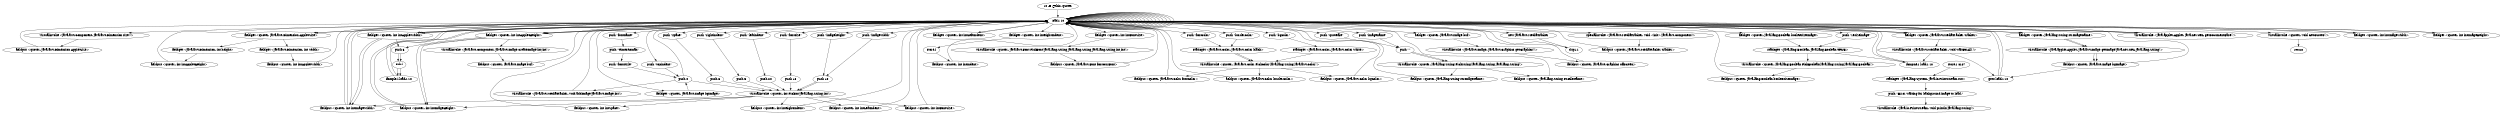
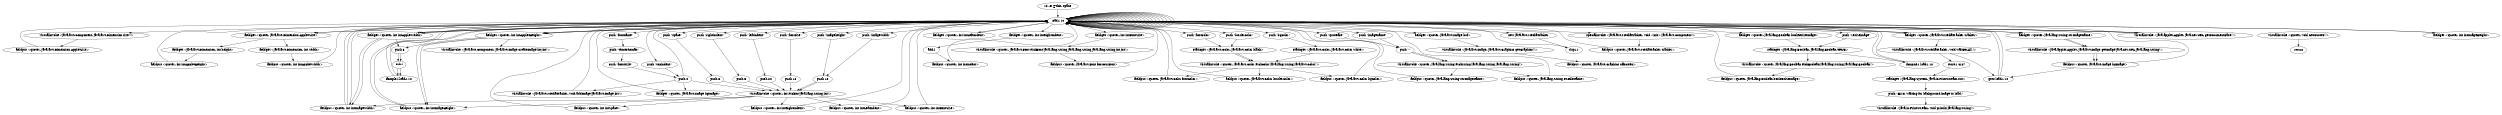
  digraph {
-   "r0 := @this: quoter"
+   "r0 := @this: quoter" [label="r0 := @this: space"]
    "load.r r0"
    "virtualinvoke <java.awt.Component: java.awt.Dimension size()>"
    "fieldget <quoter: java.awt.Dimension AppletSize>"
    "push \"space\""
    "push \"rightindent\""
    "push \"leftindent\""
    "push \"topindent\""
    "fieldget <quoter: int intLeftIndent>"
    "fieldget <quoter: int intRightIndent>"
    "push \"fontsize\""
    "push \"fontname\""
    "fieldget <quoter: int intFontSize>"
    "push \"fontcolor\""
    "push \"bordercolor\""
    "push \"bgcolor\""
    "push \"imagename\""
    "fieldget <quoter: int intAppletWidth>"
    "fieldget <quoter: int intAppletHeight>"
    "fieldget <quoter: java.awt.Image buf>"
    "new java.awt.MediaTracker"
    "specialinvoke <java.awt.MediaTracker: void <init>(java.awt.Component)>"
    "push \"resizeimage\""
    "fieldget <quoter: java.lang.Boolean boolResizeImage>"
    "virtualinvoke <java.applet.Applet: java.net.URL getDocumentBase()>"
    "fieldget <quoter: java.lang.String strImageName>"
    "fieldget <quoter: java.awt.MediaTracker tracker>"
    "fieldget <quoter: java.awt.Image bgImage>"
    "push \"quotefile\""
    "virtualinvoke <quoter: void GetQuotes()>"
    "push \"imagewidth\""
    "push \"imageheight\""
-   "fieldget <quoter: int intImageWidth>"
    "fieldget <quoter: int intImageHeight>"
    "fieldput <quoter: java.awt.Dimension AppletSize>"
    "fieldget <java.awt.Dimension: int width>"
    "fieldget <java.awt.Dimension: int height>"
    "push 3"
    "push 5"
    "push 20"
    "push 0"
-   "add.i" [label="store.i"]
+   "add.i"
    "push 18"
    "push \"TimesRoman\""
    "virtualinvoke <quoter: java.awt.Font PickFont(java.lang.String,java.lang.String,java.lang.String,int,int)>"
    "staticget <java.awt.Color: java.awt.Color black>"
    "staticget <java.awt.Color: java.awt.Color white>"
    "push \"\""
    "fieldput <quoter: int intImageWidth>"
    n50 [label="push 6"]
    "fieldput <quoter: int intImageHeight>"
    "virtualinvoke <java.awt.Component: java.awt.Image createImage(int,int)>"
    "virtualinvoke <java.awt.Image: java.awt.Graphics getGraphics()>"
    "dup1.r"
    "fieldput <quoter: java.awt.MediaTracker tracker>"
    "staticget <java.lang.Boolean: java.lang.Boolean TRUE>"
    "virtualinvoke <java.applet.Applet: java.awt.Image getImage(java.net.URL,java.lang.String)>"
    "virtualinvoke <java.awt.MediaTracker: void waitForAll()>"
    return
    "push 10"
    "fieldput <quoter: int intAppletWidth>"
    "fieldput <quoter: int intAppletHeight>"
    "virtualinvoke <quoter: int PickInt(java.lang.String,int)>"
    "fieldput <quoter: int intSpace>"
    "fieldput <quoter: int intRightIndent>"
    "fieldput <quoter: int intLeftIndent>"
    "fieldput <quoter: int intFontSize>"
    "virtualinvoke <java.awt.MediaTracker: void addImage(java.awt.Image,int)>"
    "fieldput <quoter: int intIndent>"
    "push \"fontstyle\""
    "fieldput <quoter: java.awt.Font fontOurFont>"
    "virtualinvoke <quoter: java.awt.Color PickColor(java.lang.String,java.awt.Color)>"
    "fieldput <quoter: java.awt.Color fontColor>"
    "fieldput <quoter: java.awt.Color borderColor>"
    "fieldput <quoter: java.awt.Color bgColor>"
    "virtualinvoke <quoter: java.lang.String PickString(java.lang.String,java.lang.String)>"
    "fieldput <quoter: java.lang.String strImageName>"
    "fieldput <quoter: java.lang.String strFileName>"
    "sub.i"
-   "fieldput <quoter: java.awt.Image buf>"
    "fieldput <quoter: java.awt.Graphics offscreen>"
    "virtualinvoke <quoter: java.lang.Boolean PickBoolean(java.lang.String,java.lang.Boolean)>"
    "ifcmpne.r load.r r0"
    "fieldput <quoter: java.lang.Boolean boolResizeImage>"
    "fieldput <quoter: java.awt.Image bgImage>"
    "goto load.r r0"
    "store.r $r27"
    "staticget <java.lang.System: java.io.PrintStream out>"
    "push \"Error waiting for background image to load.\""
    "virtualinvoke <java.io.PrintStream: void println(java.lang.String)>"
    "ifcmple.i load.r r0"
    "r0 := @this: quoter" -> "load.r r0"
    "load.r r0" -> "load.r r0"
    "load.r r0" -> "load.r r0"
    "load.r r0" -> "load.r r0"
    "load.r r0" -> "load.r r0"
    "load.r r0" -> "load.r r0"
    "load.r r0" -> "load.r r0"
    "load.r r0" -> "load.r r0"
    "load.r r0" -> "load.r r0"
    "load.r r0" -> "load.r r0"
    "load.r r0" -> "load.r r0"
    "load.r r0" -> "load.r r0"
    "load.r r0" -> "load.r r0"
    "load.r r0" -> "load.r r0"
    "load.r r0" -> "load.r r0"
    "load.r r0" -> "load.r r0"
    "load.r r0" -> "load.r r0"
    "load.r r0" -> "load.r r0"
    "load.r r0" -> "load.r r0"
    "load.r r0" -> "load.r r0"
    "load.r r0" -> "load.r r0"
    "load.r r0" -> "load.r r0"
    "load.r r0" -> "load.r r0"
    "load.r r0" -> "load.r r0"
    "load.r r0" -> "load.r r0"
    "load.r r0" -> "load.r r0"
    "load.r r0" -> "load.r r0"
    "load.r r0" -> "load.r r0"
    "load.r r0" -> "load.r r0"
    "load.r r0" -> "load.r r0"
    "load.r r0" -> "virtualinvoke <java.awt.Component: java.awt.Dimension size()>"
    "load.r r0" -> "fieldget <quoter: java.awt.Dimension AppletSize>"
    "load.r r0" -> "fieldget <quoter: java.awt.Dimension AppletSize>"
    "load.r r0" -> "push \"space\""
    "load.r r0" -> "push \"rightindent\""
    "load.r r0" -> "push \"leftindent\""
    "load.r r0" -> "push \"topindent\""
    "load.r r0" -> "fieldget <quoter: int intLeftIndent>"
    "load.r r0" -> "fieldget <quoter: int intRightIndent>"
    "load.r r0" -> "push \"fontsize\""
    "load.r r0" -> "push \"fontname\""
    "load.r r0" -> "fieldget <quoter: int intFontSize>"
    "load.r r0" -> "push \"fontcolor\""
    "load.r r0" -> "push \"bordercolor\""
    "load.r r0" -> "push \"bgcolor\""
    "load.r r0" -> "push \"imagename\""
    "load.r r0" -> "fieldget <quoter: int intAppletWidth>"
    "load.r r0" -> "fieldget <quoter: int intAppletWidth>"
    "load.r r0" -> "fieldget <quoter: int intAppletWidth>"
    "load.r r0" -> "fieldget <quoter: int intAppletWidth>"
    "load.r r0" -> "fieldget <quoter: int intAppletHeight>"
    "load.r r0" -> "fieldget <quoter: int intAppletHeight>"
    "load.r r0" -> "fieldget <quoter: int intAppletHeight>"
    "load.r r0" -> "fieldget <quoter: int intAppletHeight>"
    "load.r r0" -> "fieldget <quoter: java.awt.Image buf>"
    "load.r r0" -> "new java.awt.MediaTracker"
    "load.r r0" -> "specialinvoke <java.awt.MediaTracker: void <init>(java.awt.Component)>"
    "load.r r0" -> "push \"resizeimage\""
    "load.r r0" -> "fieldget <quoter: java.lang.Boolean boolResizeImage>"
    "load.r r0" -> "virtualinvoke <java.applet.Applet: java.net.URL getDocumentBase()>"
    "load.r r0" -> "virtualinvoke <java.applet.Applet: java.net.URL getDocumentBase()>"
    "load.r r0" -> "fieldget <quoter: java.lang.String strImageName>"
    "load.r r0" -> "fieldget <quoter: java.lang.String strImageName>"
    "load.r r0" -> "fieldget <quoter: java.awt.MediaTracker tracker>"
    "load.r r0" -> "fieldget <quoter: java.awt.MediaTracker tracker>"
    "load.r r0" -> "fieldget <quoter: java.awt.Image bgImage>"
    "load.r r0" -> "push \"quotefile\""
-   "load.r r0" -> "virtualinvoke <quoter: void GetQuotes()>"
    "load.r r0" -> "push \"imagewidth\""
    "load.r r0" -> "push \"imageheight\""
-   "load.r r0" -> "fieldget <quoter: int intImageWidth>"
    "load.r r0" -> "fieldget <quoter: int intImageHeight>"
    "virtualinvoke <java.awt.Component: java.awt.Dimension size()>" -> "fieldput <quoter: java.awt.Dimension AppletSize>"
    "fieldget <quoter: java.awt.Dimension AppletSize>" -> "fieldget <java.awt.Dimension: int width>"
    "fieldget <quoter: java.awt.Dimension AppletSize>" -> "fieldget <java.awt.Dimension: int height>"
    "push \"space\"" -> "push 3"
    "push \"rightindent\"" -> "push 5"
    "push \"leftindent\"" -> "push 20"
    "push \"topindent\"" -> "push 0"
    "fieldget <quoter: int intLeftIndent>" -> "load.r r0"
    "fieldget <quoter: int intRightIndent>" -> "add.i"
    "push \"fontsize\"" -> "push 18"
    "push \"fontname\"" -> "push \"TimesRoman\""
    "fieldget <quoter: int intFontSize>" -> "virtualinvoke <quoter: java.awt.Font PickFont(java.lang.String,java.lang.String,java.lang.String,int,int)>"
    "push \"fontcolor\"" -> "staticget <java.awt.Color: java.awt.Color black>"
    "push \"bordercolor\"" -> "staticget <java.awt.Color: java.awt.Color black>"
    "push \"bgcolor\"" -> "staticget <java.awt.Color: java.awt.Color white>"
    "push \"imagename\"" -> "push \"\""
    "fieldget <quoter: int intAppletWidth>" -> "load.r r0"
    "fieldget <quoter: int intAppletWidth>" -> "fieldput <quoter: int intImageWidth>"
    "fieldget <quoter: int intAppletWidth>" -> "fieldput <quoter: int intImageWidth>"
    "fieldget <quoter: int intAppletWidth>" -> n50
    "fieldget <quoter: int intAppletHeight>" -> n50
    "fieldget <quoter: int intAppletHeight>" -> "fieldput <quoter: int intImageHeight>"
    "fieldget <quoter: int intAppletHeight>" -> "fieldput <quoter: int intImageHeight>"
    "fieldget <quoter: int intAppletHeight>" -> "virtualinvoke <java.awt.Component: java.awt.Image createImage(int,int)>"
    "fieldget <quoter: java.awt.Image buf>" -> "virtualinvoke <java.awt.Image: java.awt.Graphics getGraphics()>"
    "new java.awt.MediaTracker" -> "dup1.r"
    "specialinvoke <java.awt.MediaTracker: void <init>(java.awt.Component)>" -> "fieldput <quoter: java.awt.MediaTracker tracker>"
    "push \"resizeimage\"" -> "staticget <java.lang.Boolean: java.lang.Boolean TRUE>"
    "fieldget <quoter: java.lang.Boolean boolResizeImage>" -> "staticget <java.lang.Boolean: java.lang.Boolean TRUE>"
    "virtualinvoke <java.applet.Applet: java.net.URL getDocumentBase()>" -> "load.r r0"
    "virtualinvoke <java.applet.Applet: java.net.URL getDocumentBase()>" -> "load.r r0"
    "fieldget <quoter: java.lang.String strImageName>" -> "virtualinvoke <java.applet.Applet: java.awt.Image getImage(java.net.URL,java.lang.String)>"
    "fieldget <quoter: java.lang.String strImageName>" -> "virtualinvoke <java.applet.Applet: java.awt.Image getImage(java.net.URL,java.lang.String)>"
    "fieldget <quoter: java.awt.MediaTracker tracker>" -> "load.r r0"
    "fieldget <quoter: java.awt.MediaTracker tracker>" -> "virtualinvoke <java.awt.MediaTracker: void waitForAll()>"
-   "fieldget <quoter: java.awt.Image bgImage>" -> "push 0"
+   "push 0" -> "fieldget <quoter: java.awt.Image bgImage>"
    "push \"quotefile\"" -> "push \"\""
    "virtualinvoke <quoter: void GetQuotes()>" -> return
    "push \"imagewidth\"" -> "push 10"
    "push \"imageheight\"" -> "push 10"
-   "fieldget <quoter: int intImageWidth>" -> "load.r r0"
    "fieldget <quoter: int intImageHeight>" -> "load.r r0"
    "fieldput <quoter: java.awt.Dimension AppletSize>" -> "load.r r0"
    "fieldget <java.awt.Dimension: int width>" -> "fieldput <quoter: int intAppletWidth>"
    "fieldget <java.awt.Dimension: int height>" -> "fieldput <quoter: int intAppletHeight>"
    "push 3" -> "virtualinvoke <quoter: int PickInt(java.lang.String,int)>"
    "push 5" -> "virtualinvoke <quoter: int PickInt(java.lang.String,int)>"
    "push 20" -> "virtualinvoke <quoter: int PickInt(java.lang.String,int)>"
    "push 0" -> "load.r r0"
    "push 0" -> "virtualinvoke <quoter: int PickInt(java.lang.String,int)>"
    "push 0" -> "virtualinvoke <java.awt.MediaTracker: void addImage(java.awt.Image,int)>"
    "add.i" -> "fieldput <quoter: int intIndent>"
    "push 18" -> "virtualinvoke <quoter: int PickInt(java.lang.String,int)>"
    "push \"TimesRoman\"" -> "push \"fontstyle\""
    "virtualinvoke <quoter: java.awt.Font PickFont(java.lang.String,java.lang.String,java.lang.String,int,int)>" -> "fieldput <quoter: java.awt.Font fontOurFont>"
    "staticget <java.awt.Color: java.awt.Color black>" -> "virtualinvoke <quoter: java.awt.Color PickColor(java.lang.String,java.awt.Color)>"
    "staticget <java.awt.Color: java.awt.Color black>" -> "virtualinvoke <quoter: java.awt.Color PickColor(java.lang.String,java.awt.Color)>"
    "staticget <java.awt.Color: java.awt.Color white>" -> "virtualinvoke <quoter: java.awt.Color PickColor(java.lang.String,java.awt.Color)>"
    "push \"\"" -> "virtualinvoke <quoter: java.lang.String PickString(java.lang.String,java.lang.String)>"
    "push \"\"" -> "virtualinvoke <quoter: java.lang.String PickString(java.lang.String,java.lang.String)>"
    "fieldput <quoter: int intImageWidth>" -> "load.r r0"
    "fieldput <quoter: int intImageWidth>" -> "load.r r0"
    "fieldput <quoter: int intImageWidth>" -> "load.r r0"
    n50 -> "sub.i"
    n50 -> "sub.i"
    "fieldput <quoter: int intImageHeight>" -> "load.r r0"
    "fieldput <quoter: int intImageHeight>" -> "load.r r0"
-   "virtualinvoke <java.awt.Component: java.awt.Image createImage(int,int)>" -> "fieldput <quoter: java.awt.Image buf>"
    "virtualinvoke <java.awt.Image: java.awt.Graphics getGraphics()>" -> "fieldput <quoter: java.awt.Graphics offscreen>"
    "dup1.r" -> "load.r r0"
    "fieldput <quoter: java.awt.MediaTracker tracker>" -> "load.r r0"
    "staticget <java.lang.Boolean: java.lang.Boolean TRUE>" -> "virtualinvoke <quoter: java.lang.Boolean PickBoolean(java.lang.String,java.lang.Boolean)>"
    "staticget <java.lang.Boolean: java.lang.Boolean TRUE>" -> "ifcmpne.r load.r r0"
    "virtualinvoke <java.applet.Applet: java.awt.Image getImage(java.net.URL,java.lang.String)>" -> "fieldput <quoter: java.awt.Image bgImage>"
    "virtualinvoke <java.applet.Applet: java.awt.Image getImage(java.net.URL,java.lang.String)>" -> "fieldput <quoter: java.awt.Image bgImage>"
    "virtualinvoke <java.awt.MediaTracker: void waitForAll()>" -> "goto load.r r0"
-   "virtualinvoke <java.awt.MediaTracker: void waitForAll()>" -> "ifcmpne.r load.r r0"
+   "virtualinvoke <java.awt.MediaTracker: void waitForAll()>" -> "store.r $r27"
    "push 10" -> "virtualinvoke <quoter: int PickInt(java.lang.String,int)>"
    "push 10" -> "virtualinvoke <quoter: int PickInt(java.lang.String,int)>"
    "fieldput <quoter: int intAppletWidth>" -> "load.r r0"
    "fieldput <quoter: int intAppletHeight>" -> "load.r r0"
    "virtualinvoke <quoter: int PickInt(java.lang.String,int)>" -> "fieldput <quoter: int intImageWidth>"
    "virtualinvoke <quoter: int PickInt(java.lang.String,int)>" -> "fieldput <quoter: int intImageHeight>"
    "virtualinvoke <quoter: int PickInt(java.lang.String,int)>" -> "fieldput <quoter: int intSpace>"
    "virtualinvoke <quoter: int PickInt(java.lang.String,int)>" -> "fieldput <quoter: int intRightIndent>"
    "virtualinvoke <quoter: int PickInt(java.lang.String,int)>" -> "fieldput <quoter: int intLeftIndent>"
    "virtualinvoke <quoter: int PickInt(java.lang.String,int)>" -> "fieldput <quoter: int intFontSize>"
    "fieldput <quoter: int intSpace>" -> "load.r r0"
    "fieldput <quoter: int intRightIndent>" -> "load.r r0"
    "fieldput <quoter: int intLeftIndent>" -> "load.r r0"
    "fieldput <quoter: int intFontSize>" -> "load.r r0"
    "virtualinvoke <java.awt.MediaTracker: void addImage(java.awt.Image,int)>" -> "load.r r0"
    "fieldput <quoter: int intIndent>" -> "load.r r0"
    "push \"fontstyle\"" -> "push 0"
    "fieldput <quoter: java.awt.Font fontOurFont>" -> "load.r r0"
    "virtualinvoke <quoter: java.awt.Color PickColor(java.lang.String,java.awt.Color)>" -> "fieldput <quoter: java.awt.Color fontColor>"
    "virtualinvoke <quoter: java.awt.Color PickColor(java.lang.String,java.awt.Color)>" -> "fieldput <quoter: java.awt.Color borderColor>"
    "virtualinvoke <quoter: java.awt.Color PickColor(java.lang.String,java.awt.Color)>" -> "fieldput <quoter: java.awt.Color bgColor>"
    "fieldput <quoter: java.awt.Color fontColor>" -> "load.r r0"
    "fieldput <quoter: java.awt.Color borderColor>" -> "load.r r0"
    "fieldput <quoter: java.awt.Color bgColor>" -> "load.r r0"
    "virtualinvoke <quoter: java.lang.String PickString(java.lang.String,java.lang.String)>" -> "fieldput <quoter: java.lang.String strImageName>"
    "virtualinvoke <quoter: java.lang.String PickString(java.lang.String,java.lang.String)>" -> "fieldput <quoter: java.lang.String strFileName>"
    "fieldput <quoter: java.lang.String strImageName>" -> "load.r r0"
    "fieldput <quoter: java.lang.String strFileName>" -> "load.r r0"
    "sub.i" -> "ifcmple.i load.r r0"
    "sub.i" -> "ifcmple.i load.r r0"
-   "fieldput <quoter: java.awt.Image buf>" -> "load.r r0"
-   "fieldput <quoter: java.awt.Graphics offscreen>" -> "load.r r0"
    "virtualinvoke <quoter: java.lang.Boolean PickBoolean(java.lang.String,java.lang.Boolean)>" -> "fieldput <quoter: java.lang.Boolean boolResizeImage>"
    "ifcmpne.r load.r r0" -> "load.r r0"
    "ifcmpne.r load.r r0" -> "load.r r0"
    "fieldput <quoter: java.lang.Boolean boolResizeImage>" -> "load.r r0"
    "fieldput <quoter: java.awt.Image bgImage>" -> "load.r r0"
    "fieldput <quoter: java.awt.Image bgImage>" -> "goto load.r r0"
    "goto load.r r0" -> "load.r r0"
    "goto load.r r0" -> "load.r r0"
    "store.r $r27" -> "staticget <java.lang.System: java.io.PrintStream out>"
    "staticget <java.lang.System: java.io.PrintStream out>" -> "push \"Error waiting for background image to load.\""
    "push \"Error waiting for background image to load.\"" -> "virtualinvoke <java.io.PrintStream: void println(java.lang.String)>"
    "ifcmple.i load.r r0" -> "load.r r0"
    "ifcmple.i load.r r0" -> "load.r r0"
  }
